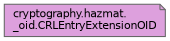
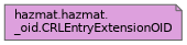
  digraph {
    rankdir=LR
-   n1 [color=grey40 fillcolor=plum fontname=Helvetica fontsize=10 height=0.2 label="cryptography.hazmat.\l_oid.CRLEntryExtensionOID" shape=note style=filled width=0.4]
+   n1 [color=grey40 fillcolor=plum fontname=Helvetica fontsize=10 height=0.2 label="hazmat.hazmat.\l_oid.CRLEntryExtensionOID" shape=note style=filled width=0.4]
  }
